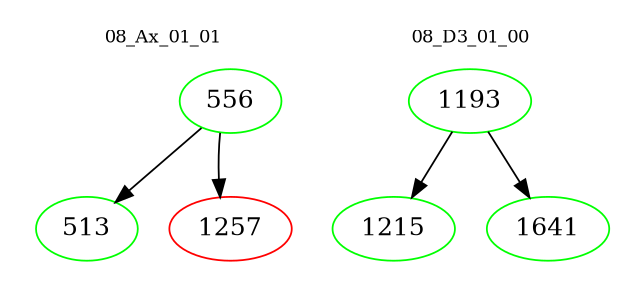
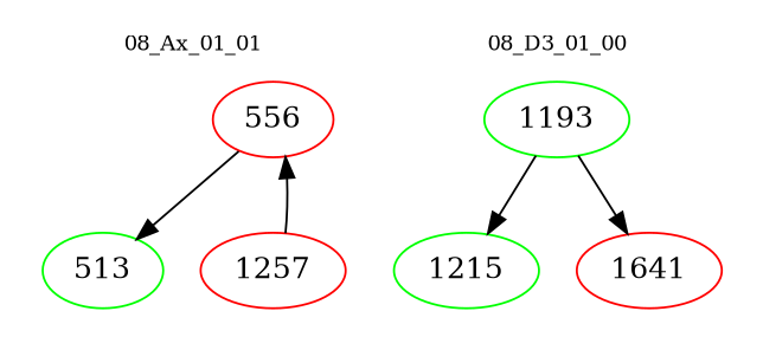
  digraph {
    node [color=green]
    edge [color=black]
-   n1 [label=556]
+   n1 [color=red label=556]
    n2 [label=513]
    n3 [color=red label=1257]
    n4 [label=1193]
    n5 [label=1215]
-   n6 [label=1641]
+   n6 [color=red label=1641]
    subgraph cluster_1 {
      color=white
      fontsize=10
      label="08_Ax_01_01"
      n1
      n2
      n3
    }
    subgraph cluster_2 {
      color=white
      fontsize=10
      label="08_D3_01_00"
      n4
      n5
      n6
    }
    n1 -> n2
-   n1 -> n3
+   n3 -> n1
    n4 -> n5
    n4 -> n6
  }
